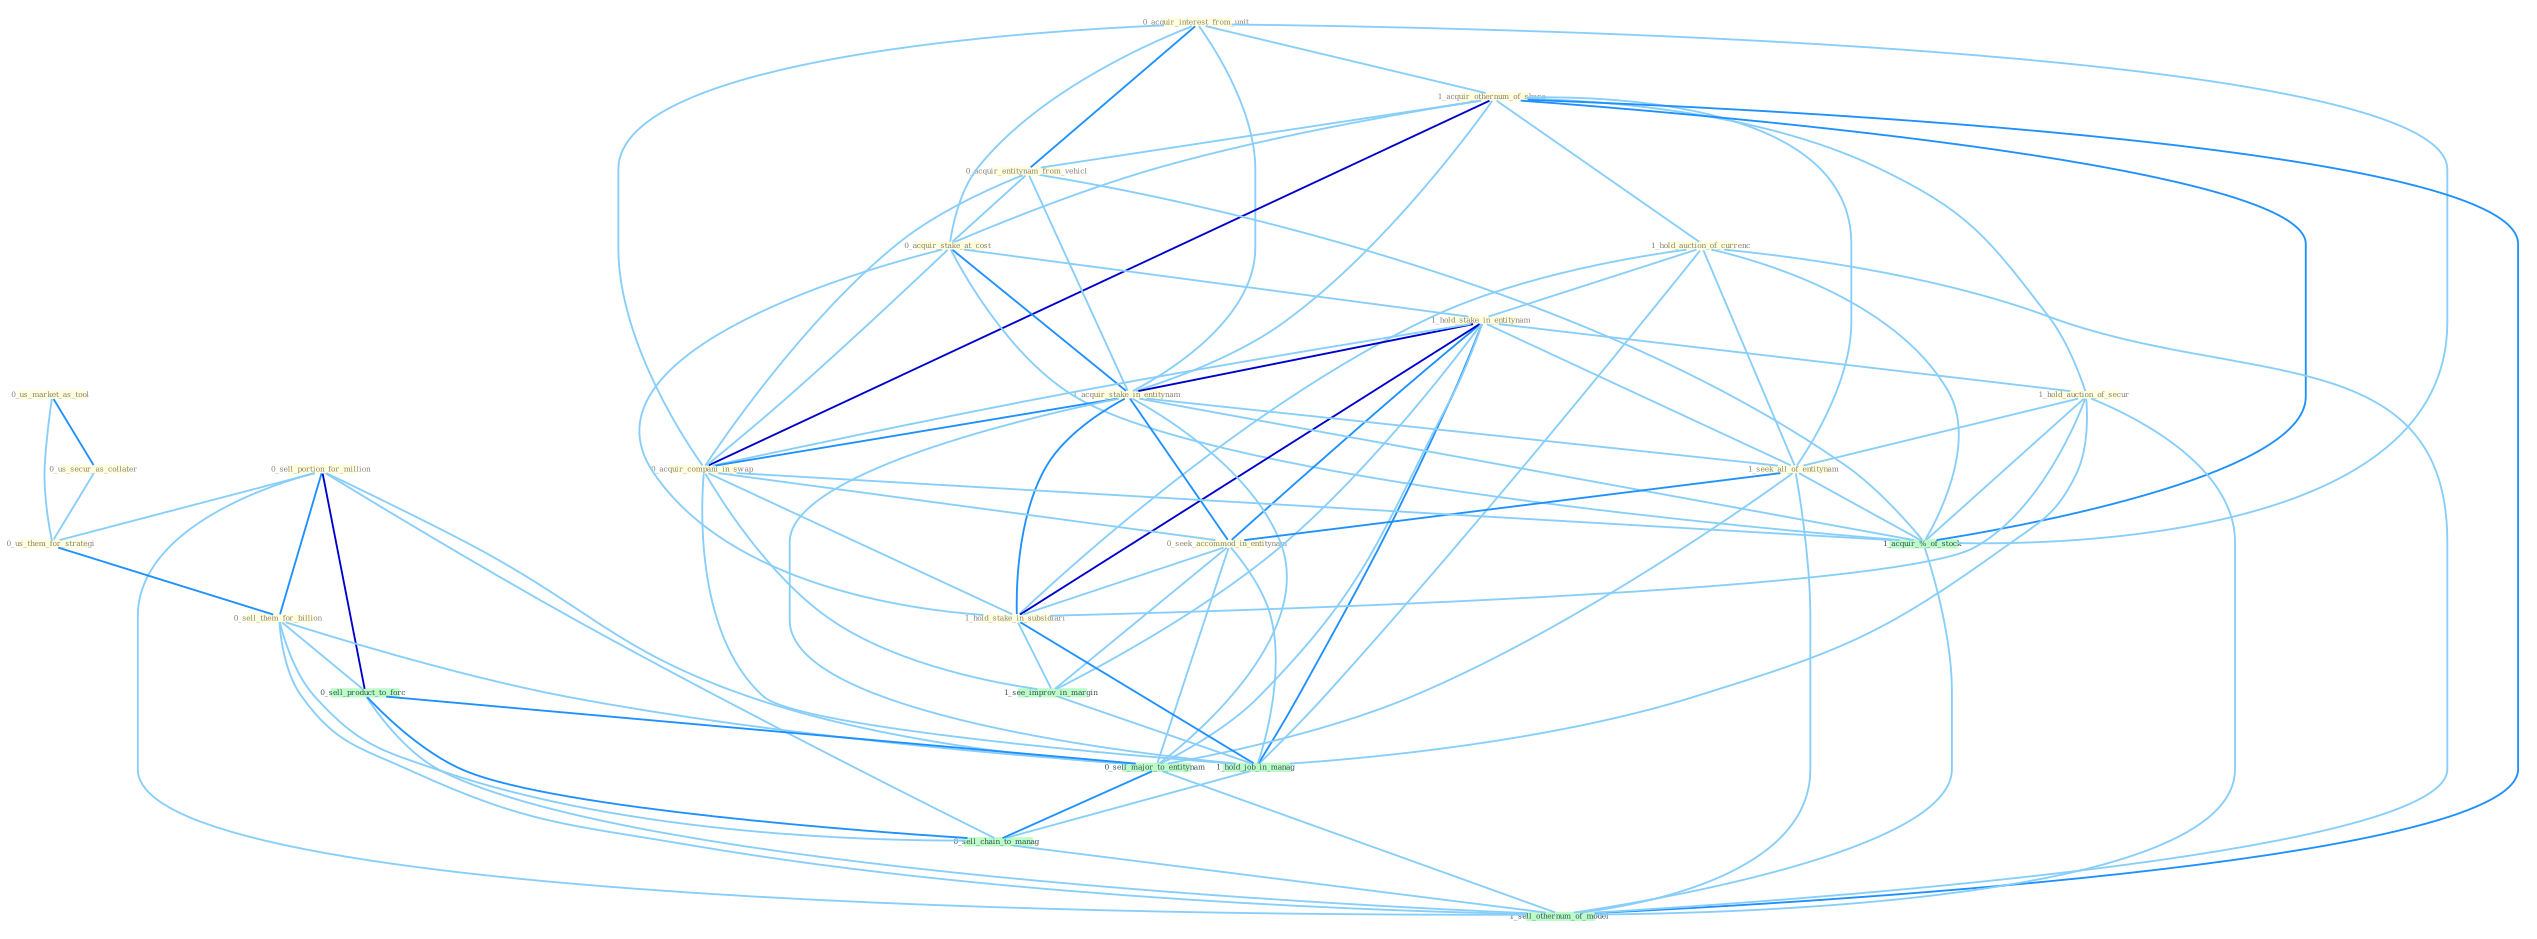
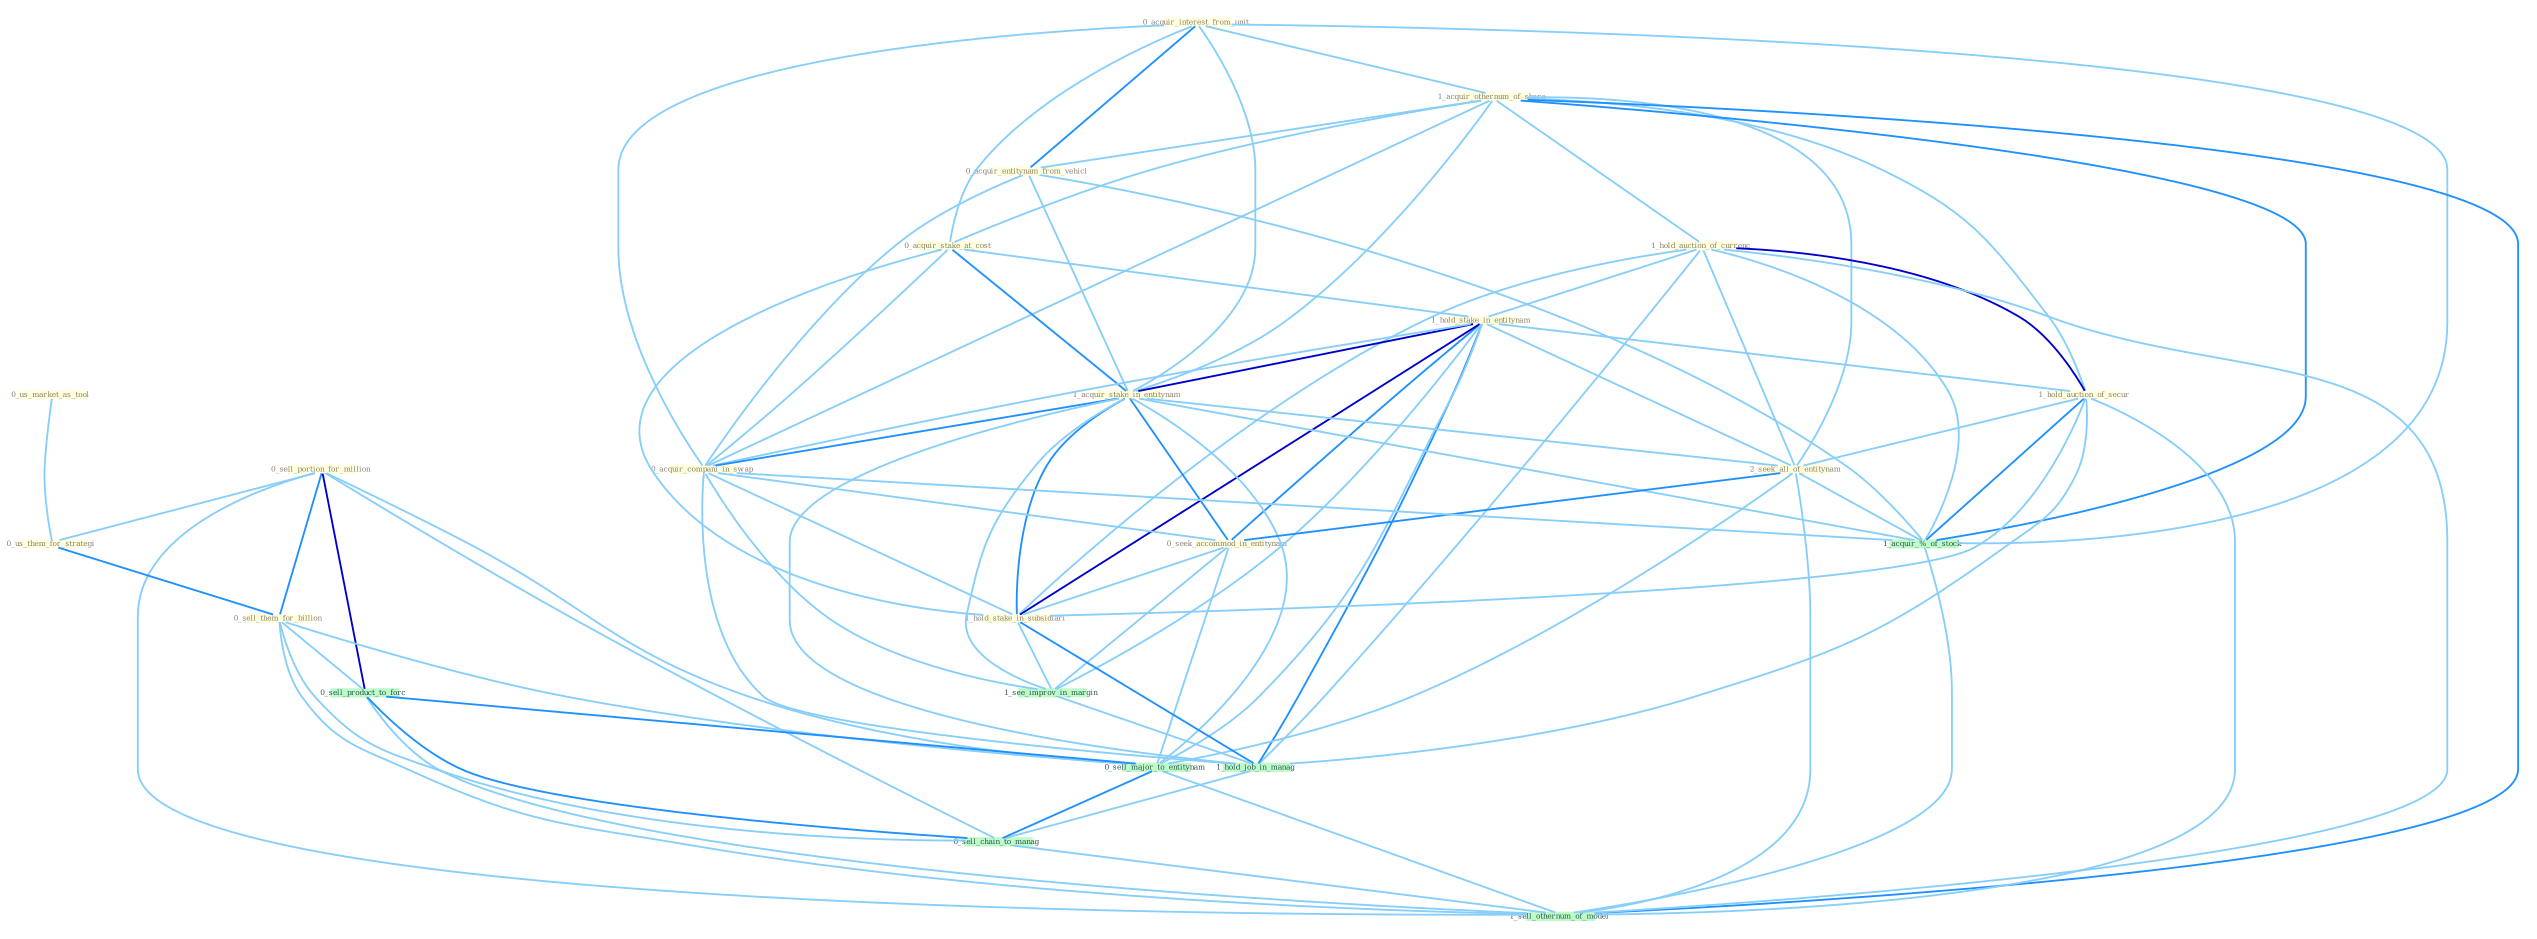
  graph {
    node [color="#ffffe0" fixedsize=true fontcolor="#8b7d6b" fontsize=4 shape=polygon style=filled]
    edge [color="#87cefa" w=1]
    "0_us_market_as_tool " [height=.06 width=.5]
    "0_acquir_interest_from_unit " [height=.06 width=.5]
    "1_acquir_othernum_of_share " [height=.06 width=.5]
    "0_acquir_entitynam_from_vehicl " [height=.06 width=.5]
    "1_hold_auction_of_currenc " [height=.06 width=.5]
    "0_acquir_stake_at_cost " [height=.06 width=.5]
    "0_sell_portion_for_million " [height=.06 width=.5]
    "1_hold_stake_in_entitynam " [height=.06 width=.5]
    "1_hold_auction_of_secur " [height=.06 width=.5]
-   "0_us_secur_as_collater " [height=.06 width=.5]
    "0_us_them_for_strategi " [height=.06 width=.5]
    "1_acquir_stake_in_entitynam " [height=.06 width=.5]
-   "1_seek_all_of_entitynam " [height=.06 width=.5]
+   "1_seek_all_of_entitynam " [height=.06 width=.5 label="2_seek_all_of_entitynam"]
    "0_acquir_compani_in_swap " [height=.06 width=.5]
    "0_sell_them_for_billion " [height=.06 width=.5]
    "0_seek_accommod_in_entitynam " [height=.06 width=.5]
    "1_hold_stake_in_subsidiari " [height=.06 width=.5]
    "1_acquir_%_of_stock " [color="#BDFCC9" fontcolor="#2f4f4f" height=.06 width=.5]
    "1_sell_othernum_of_model " [color="#BDFCC9" fontcolor="#2f4f4f" height=.06 width=.5]
    "1_hold_job_in_manag " [color="#BDFCC9" fontcolor="#2f4f4f" height=.06 width=.5]
    "0_sell_product_to_forc " [color="#BDFCC9" fontcolor="#2f4f4f" height=.06 width=.5]
    "0_sell_major_to_entitynam " [color="#BDFCC9" fontcolor="#2f4f4f" height=.06 width=.5]
    "0_sell_chain_to_manag " [color="#BDFCC9" fontcolor="#2f4f4f" height=.06 width=.5]
    "1_see_improv_in_margin " [color="#BDFCC9" fontcolor="#2f4f4f" height=.06 width=.5]
    subgraph sub_1 {
      "0_us_market_as_tool "
      "0_acquir_interest_from_unit "
      "1_acquir_othernum_of_share "
      "0_acquir_entitynam_from_vehicl "
      "1_hold_auction_of_currenc "
      "0_acquir_stake_at_cost "
      "0_sell_portion_for_million "
      "1_hold_stake_in_entitynam "
      "1_hold_auction_of_secur "
-     "0_us_secur_as_collater "
      "0_us_them_for_strategi "
      "1_acquir_stake_in_entitynam "
      "1_seek_all_of_entitynam "
      "0_acquir_compani_in_swap "
      "0_sell_them_for_billion "
      "0_seek_accommod_in_entitynam "
      "1_hold_stake_in_subsidiari "
    }
    subgraph sub_2 {
    }
-   "0_us_market_as_tool " -- "0_us_secur_as_collater " [color="#1e90ff" w=2]
    "0_us_market_as_tool " -- "0_us_them_for_strategi "
    "0_acquir_interest_from_unit " -- "1_acquir_othernum_of_share "
    "0_acquir_interest_from_unit " -- "0_acquir_entitynam_from_vehicl " [color="#1e90ff" w=2]
    "0_acquir_interest_from_unit " -- "0_acquir_stake_at_cost "
    "0_acquir_interest_from_unit " -- "1_acquir_stake_in_entitynam "
    "0_acquir_interest_from_unit " -- "0_acquir_compani_in_swap "
    "0_acquir_interest_from_unit " -- "1_acquir_%_of_stock "
    "1_acquir_othernum_of_share " -- "0_acquir_entitynam_from_vehicl "
    "1_acquir_othernum_of_share " -- "1_hold_auction_of_currenc "
    "1_acquir_othernum_of_share " -- "0_acquir_stake_at_cost "
    "1_acquir_othernum_of_share " -- "1_hold_auction_of_secur "
    "1_acquir_othernum_of_share " -- "1_acquir_stake_in_entitynam "
    "1_acquir_othernum_of_share " -- "1_seek_all_of_entitynam "
-   "1_acquir_othernum_of_share " -- "0_acquir_compani_in_swap " [color="#0000cd"]
+   "1_acquir_othernum_of_share " -- "0_acquir_compani_in_swap "
    "1_acquir_othernum_of_share " -- "1_acquir_%_of_stock " [color="#1e90ff" w=2]
    "1_acquir_othernum_of_share " -- "1_sell_othernum_of_model " [color="#1e90ff" w=2]
-   "0_acquir_entitynam_from_vehicl " -- "0_acquir_stake_at_cost "
    "0_acquir_entitynam_from_vehicl " -- "1_acquir_stake_in_entitynam "
    "0_acquir_entitynam_from_vehicl " -- "0_acquir_compani_in_swap "
    "0_acquir_entitynam_from_vehicl " -- "1_acquir_%_of_stock "
    "1_hold_auction_of_currenc " -- "1_hold_stake_in_entitynam "
+   "1_hold_auction_of_currenc " -- "1_hold_auction_of_secur " [color="#0000cd" w=3]
    "1_hold_auction_of_currenc " -- "1_seek_all_of_entitynam "
    "1_hold_auction_of_currenc " -- "1_hold_stake_in_subsidiari "
    "1_hold_auction_of_currenc " -- "1_acquir_%_of_stock "
    "1_hold_auction_of_currenc " -- "1_sell_othernum_of_model "
    "1_hold_auction_of_currenc " -- "1_hold_job_in_manag "
    "0_acquir_stake_at_cost " -- "1_hold_stake_in_entitynam "
    "0_acquir_stake_at_cost " -- "1_acquir_stake_in_entitynam " [color="#1e90ff" w=2]
    "0_acquir_stake_at_cost " -- "0_acquir_compani_in_swap "
    "0_acquir_stake_at_cost " -- "1_hold_stake_in_subsidiari "
-   "0_acquir_stake_at_cost " -- "1_acquir_%_of_stock "
    "0_sell_portion_for_million " -- "0_us_them_for_strategi "
    "0_sell_portion_for_million " -- "0_sell_them_for_billion " [color="#1e90ff" w=2]
    "0_sell_portion_for_million " -- "1_sell_othernum_of_model "
    "0_sell_portion_for_million " -- "0_sell_product_to_forc " [color="#0000cd"]
    "0_sell_portion_for_million " -- "0_sell_major_to_entitynam "
    "0_sell_portion_for_million " -- "0_sell_chain_to_manag "
    "1_hold_stake_in_entitynam " -- "1_hold_auction_of_secur "
    "1_hold_stake_in_entitynam " -- "1_acquir_stake_in_entitynam " [color="#0000cd" w=3]
    "1_hold_stake_in_entitynam " -- "1_seek_all_of_entitynam "
    "1_hold_stake_in_entitynam " -- "0_acquir_compani_in_swap "
    "1_hold_stake_in_entitynam " -- "0_seek_accommod_in_entitynam " [color="#1e90ff" w=2]
    "1_hold_stake_in_entitynam " -- "1_hold_stake_in_subsidiari " [color="#0000cd" w=3]
    "1_hold_stake_in_entitynam " -- "1_hold_job_in_manag " [color="#1e90ff" w=2]
    "1_hold_stake_in_entitynam " -- "0_sell_major_to_entitynam "
    "1_hold_stake_in_entitynam " -- "1_see_improv_in_margin "
    "1_hold_auction_of_secur " -- "1_seek_all_of_entitynam "
    "1_hold_auction_of_secur " -- "1_hold_stake_in_subsidiari "
-   "1_hold_auction_of_secur " -- "1_acquir_%_of_stock "
+   "1_hold_auction_of_secur " -- "1_acquir_%_of_stock " [color="#1e90ff"]
    "1_hold_auction_of_secur " -- "1_sell_othernum_of_model "
    "1_hold_auction_of_secur " -- "1_hold_job_in_manag "
-   "0_us_secur_as_collater " -- "0_us_them_for_strategi "
    "0_us_them_for_strategi " -- "0_sell_them_for_billion " [color="#1e90ff" w=2]
    "1_acquir_stake_in_entitynam " -- "1_seek_all_of_entitynam "
    "1_acquir_stake_in_entitynam " -- "0_acquir_compani_in_swap " [color="#1e90ff" w=2]
    "1_acquir_stake_in_entitynam " -- "0_seek_accommod_in_entitynam " [color="#1e90ff" w=2]
    "1_acquir_stake_in_entitynam " -- "1_hold_stake_in_subsidiari " [color="#1e90ff" w=2]
    "1_acquir_stake_in_entitynam " -- "1_acquir_%_of_stock "
    "1_acquir_stake_in_entitynam " -- "1_hold_job_in_manag "
    "1_acquir_stake_in_entitynam " -- "0_sell_major_to_entitynam "
+   "1_acquir_stake_in_entitynam " -- "1_see_improv_in_margin "
    "1_seek_all_of_entitynam " -- "0_seek_accommod_in_entitynam " [color="#1e90ff" w=2]
    "1_seek_all_of_entitynam " -- "1_acquir_%_of_stock "
    "1_seek_all_of_entitynam " -- "1_sell_othernum_of_model "
    "1_seek_all_of_entitynam " -- "0_sell_major_to_entitynam "
    "0_acquir_compani_in_swap " -- "0_seek_accommod_in_entitynam "
    "0_acquir_compani_in_swap " -- "1_hold_stake_in_subsidiari "
    "0_acquir_compani_in_swap " -- "1_acquir_%_of_stock "
    "0_acquir_compani_in_swap " -- "1_hold_job_in_manag "
    "0_acquir_compani_in_swap " -- "1_see_improv_in_margin "
    "0_sell_them_for_billion " -- "1_sell_othernum_of_model "
    "0_sell_them_for_billion " -- "0_sell_product_to_forc "
    "0_sell_them_for_billion " -- "0_sell_major_to_entitynam "
    "0_sell_them_for_billion " -- "0_sell_chain_to_manag "
    "0_seek_accommod_in_entitynam " -- "1_hold_stake_in_subsidiari "
-   "0_seek_accommod_in_entitynam " -- "1_hold_job_in_manag "
    "0_seek_accommod_in_entitynam " -- "0_sell_major_to_entitynam "
    "0_seek_accommod_in_entitynam " -- "1_see_improv_in_margin "
    "1_hold_stake_in_subsidiari " -- "1_hold_job_in_manag " [color="#1e90ff" w=2]
    "1_hold_stake_in_subsidiari " -- "1_see_improv_in_margin "
    "1_acquir_%_of_stock " -- "1_sell_othernum_of_model "
    "1_hold_job_in_manag " -- "0_sell_chain_to_manag "
    "0_sell_product_to_forc " -- "1_sell_othernum_of_model "
    "0_sell_product_to_forc " -- "0_sell_major_to_entitynam " [color="#1e90ff" w=2]
    "0_sell_product_to_forc " -- "0_sell_chain_to_manag " [color="#1e90ff" w=2]
    "0_sell_major_to_entitynam " -- "1_sell_othernum_of_model "
    "0_sell_major_to_entitynam " -- "0_sell_chain_to_manag " [color="#1e90ff" w=2]
    "0_sell_chain_to_manag " -- "1_sell_othernum_of_model "
    "1_see_improv_in_margin " -- "1_hold_job_in_manag "
  }
